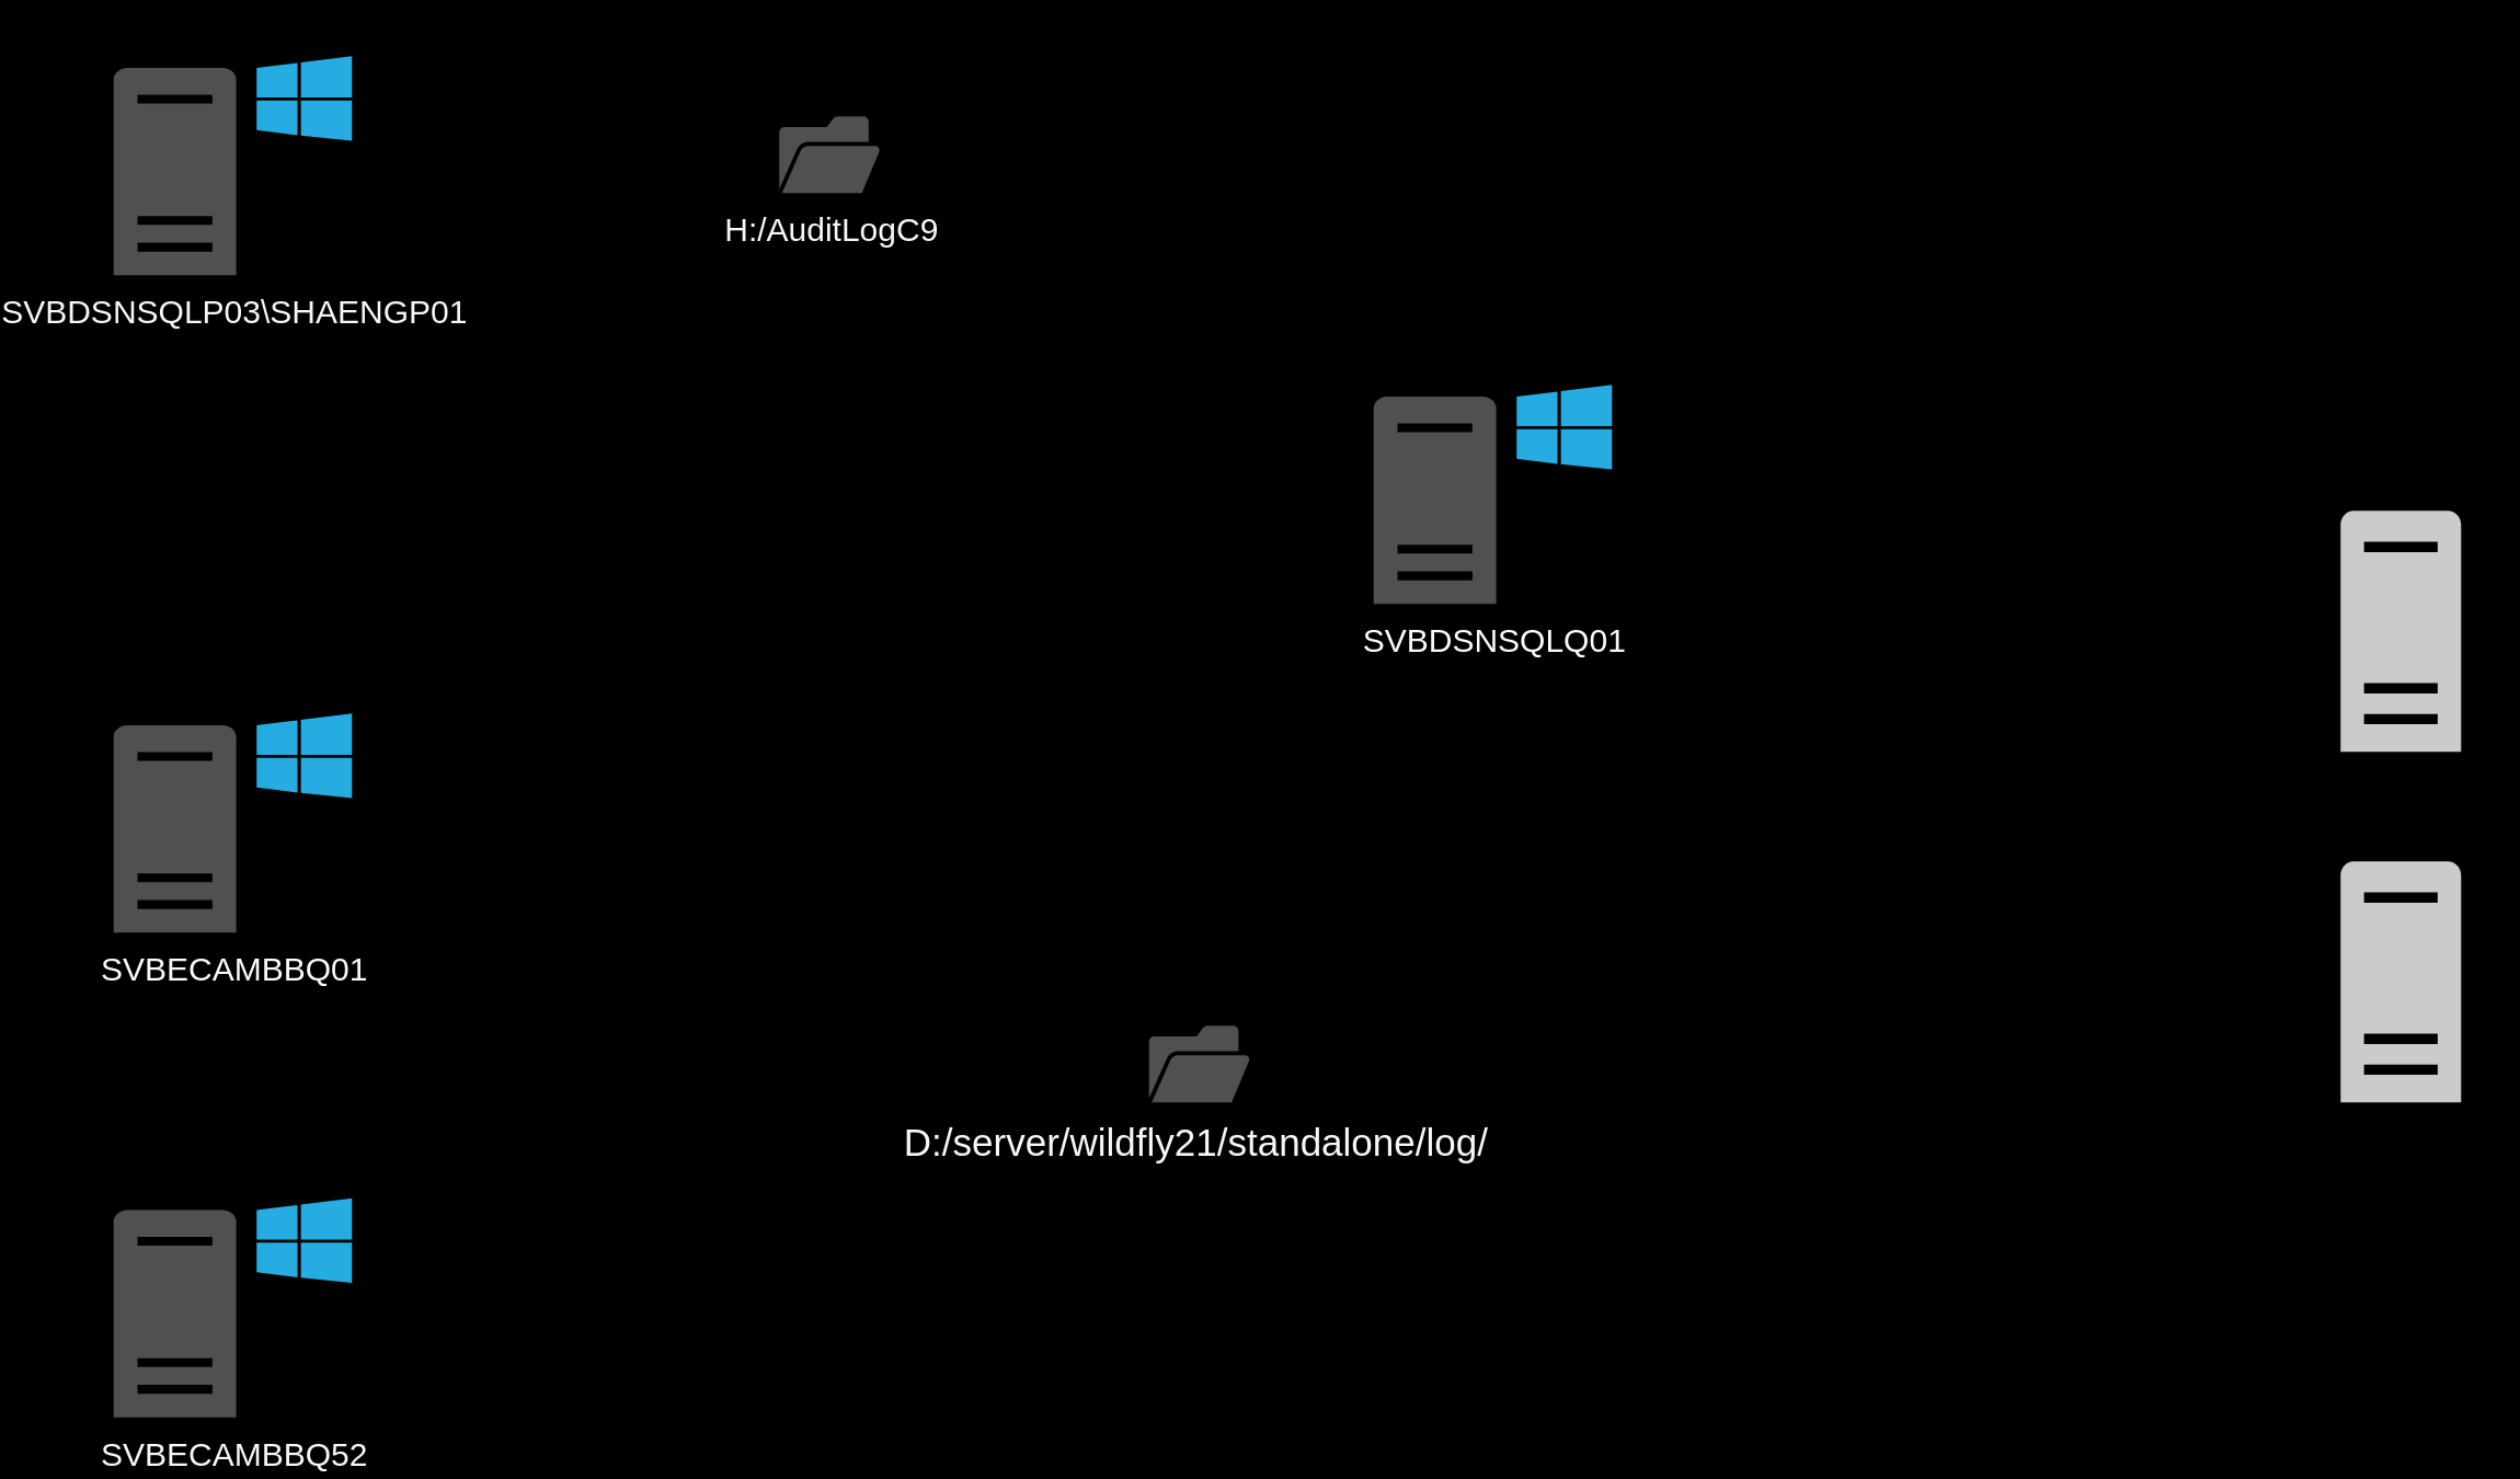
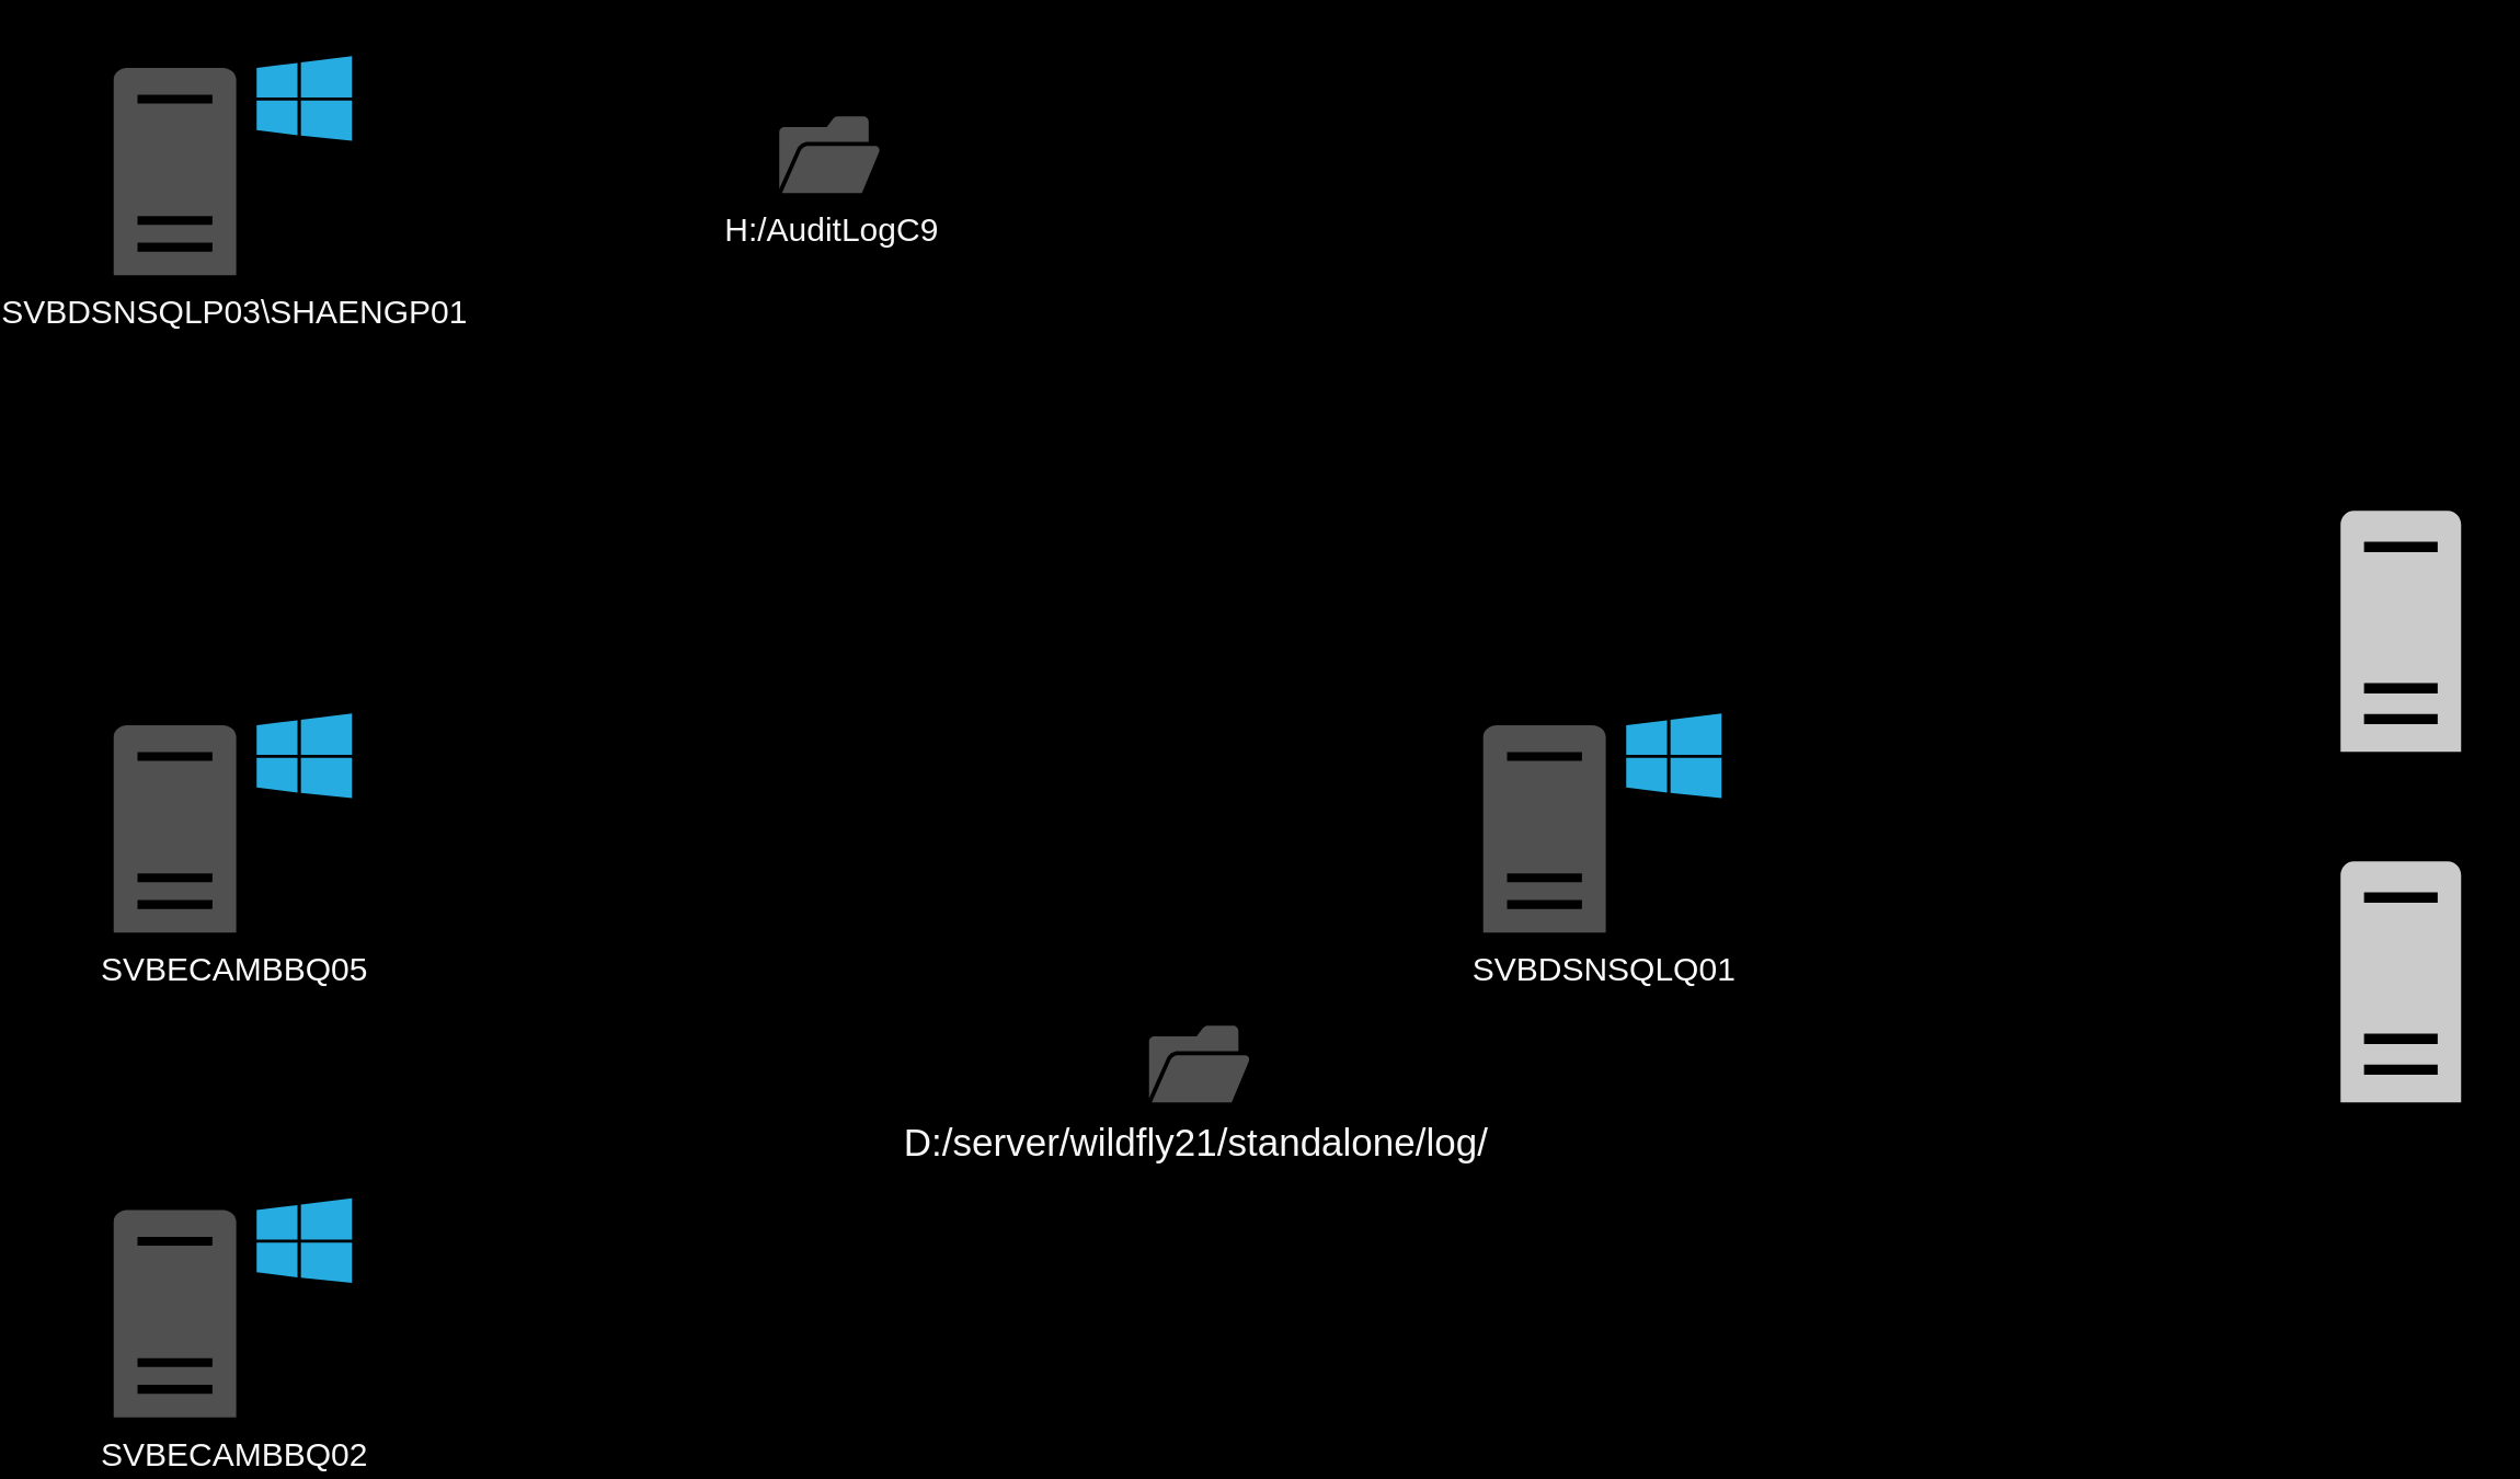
  <mxCell id="0" />
  <mxCell id="1" parent="0" />
  <mxCell id="2" value="" style="edgeStyle=orthogonalEdgeStyle;rounded=0;orthogonalLoop=1;jettySize=auto;html=1;" edge="1" parent="1" source="3" target="5"><mxGeometry relative="1" as="geometry" /></mxCell>
  <mxCell id="3" value="&lt;font color=&quot;#f7f7f7&quot;&gt;SVBDSNSQLP03\SHAENGP01&lt;/font&gt;" style="sketch=0;pointerEvents=1;shadow=0;dashed=0;html=1;strokeColor=none;fillColor=#505050;labelPosition=center;verticalLabelPosition=bottom;verticalAlign=top;outlineConnect=0;align=center;shape=mxgraph.office.servers.windows_server;" vertex="1" parent="1"><mxGeometry x="20" y="20" width="87" height="80" as="geometry" /></mxCell>
  <mxCell id="4" value="" style="sketch=0;pointerEvents=1;shadow=0;dashed=0;html=1;strokeColor=none;labelPosition=center;verticalLabelPosition=bottom;verticalAlign=top;outlineConnect=0;align=center;shape=mxgraph.office.servers.server_generic;fillColor=#CCCBCB;" vertex="1" parent="1"><mxGeometry x="833" y="314" width="44" height="88" as="geometry" /></mxCell>
- <mxCell id="5" value="&lt;font color=&quot;#fcfcfc&quot;&gt;SVBECAMBBQ01&lt;/font&gt;" style="sketch=0;pointerEvents=1;shadow=0;dashed=0;html=1;strokeColor=none;fillColor=#505050;labelPosition=center;verticalLabelPosition=bottom;verticalAlign=top;outlineConnect=0;align=center;shape=mxgraph.office.servers.windows_server;" vertex="1" parent="1"><mxGeometry x="20" y="260" width="87" height="80" as="geometry" /></mxCell>
- <mxCell id="6" value="&lt;font color=&quot;#f7f7f7&quot;&gt;SVBECAMBBQ52&lt;/font&gt;" style="sketch=0;pointerEvents=1;shadow=0;dashed=0;html=1;strokeColor=none;fillColor=#505050;labelPosition=center;verticalLabelPosition=bottom;verticalAlign=top;outlineConnect=0;align=center;shape=mxgraph.office.servers.windows_server;" vertex="1" parent="1"><mxGeometry x="20" y="437" width="87" height="80" as="geometry" /></mxCell>
+ <mxCell id="5" value="&lt;font color=&quot;#fcfcfc&quot;&gt;SVBECAMBBQ05&lt;/font&gt;" style="sketch=0;pointerEvents=1;shadow=0;dashed=0;html=1;strokeColor=none;fillColor=#505050;labelPosition=center;verticalLabelPosition=bottom;verticalAlign=top;outlineConnect=0;align=center;shape=mxgraph.office.servers.windows_server;" vertex="1" parent="1"><mxGeometry x="20" y="260" width="87" height="80" as="geometry" /></mxCell>
+ <mxCell id="6" value="&lt;font color=&quot;#f7f7f7&quot;&gt;SVBECAMBBQ02&lt;/font&gt;" style="sketch=0;pointerEvents=1;shadow=0;dashed=0;html=1;strokeColor=none;fillColor=#505050;labelPosition=center;verticalLabelPosition=bottom;verticalAlign=top;outlineConnect=0;align=center;shape=mxgraph.office.servers.windows_server;" vertex="1" parent="1"><mxGeometry x="20" y="437" width="87" height="80" as="geometry" /></mxCell>
  <mxCell id="7" value="" style="sketch=0;pointerEvents=1;shadow=0;dashed=0;html=1;strokeColor=none;labelPosition=center;verticalLabelPosition=bottom;verticalAlign=top;outlineConnect=0;align=center;shape=mxgraph.office.servers.server_generic;fillColor=#CCCBCB;" vertex="1" parent="1"><mxGeometry x="833" y="186" width="44" height="88" as="geometry" /></mxCell>
- <mxCell id="8" value="&lt;font color=&quot;#fcfcfc&quot;&gt;SVBDSNSQLQ01&lt;/font&gt;" style="sketch=0;pointerEvents=1;shadow=0;dashed=0;html=1;strokeColor=none;fillColor=#505050;labelPosition=center;verticalLabelPosition=bottom;verticalAlign=top;outlineConnect=0;align=center;shape=mxgraph.office.servers.windows_server;" vertex="1" parent="1"><mxGeometry x="480" y="140" width="87" height="80" as="geometry" /></mxCell>
+ <mxCell id="8" value="&lt;font color=&quot;#fcfcfc&quot;&gt;SVBDSNSQLQ01&lt;/font&gt;" style="sketch=0;pointerEvents=1;shadow=0;dashed=0;html=1;strokeColor=none;fillColor=#505050;labelPosition=center;verticalLabelPosition=bottom;verticalAlign=top;outlineConnect=0;align=center;shape=mxgraph.office.servers.windows_server;" vertex="1" parent="1"><mxGeometry x="520" y="260" width="87" height="80" as="geometry" /></mxCell>
  <mxCell id="9" value="&lt;font color=&quot;#f7f7f7&quot;&gt;H:/AuditLogC9&lt;/font&gt;" style="sketch=0;pointerEvents=1;shadow=0;dashed=0;html=1;strokeColor=none;fillColor=#505050;labelPosition=center;verticalLabelPosition=bottom;verticalAlign=top;outlineConnect=0;align=center;shape=mxgraph.office.concepts.folder_open;" vertex="1" parent="1"><mxGeometry x="263" y="42" width="37" height="28" as="geometry" /></mxCell>
  <mxCell id="10" value="&lt;span style=&quot;color: rgb(247, 247, 247); text-wrap: wrap; margin: 0px; padding: 0px; user-select: text; -webkit-user-drag: none; -webkit-tap-highlight-color: transparent; text-align: left; font-size: 10.5pt; font-family: Calibri, sans-serif; line-height: 17px; font-variant-ligatures: none !important;&quot; lang=&quot;EN-US&quot; class=&quot;TextRun SCXO229242887 BCX8&quot; data-contrast=&quot;auto&quot;&gt;D:/server/wildfly21/standalone/log/&lt;/span&gt;&lt;span style=&quot;color: rgb(247, 247, 247); text-wrap: wrap; margin: 0px; padding: 0px; user-select: text; -webkit-user-drag: none; -webkit-tap-highlight-color: transparent; text-align: left; font-size: 10.5pt; line-height: 17px; font-family: Calibri, sans-serif;&quot; class=&quot;EOP SCXO229242887 BCX8&quot;&gt;&amp;nbsp;&lt;/span&gt;" style="sketch=0;pointerEvents=1;shadow=0;dashed=0;html=1;strokeColor=none;fillColor=#505050;labelPosition=center;verticalLabelPosition=bottom;verticalAlign=top;outlineConnect=0;align=center;shape=mxgraph.office.concepts.folder_open;" vertex="1" parent="1"><mxGeometry x="398" y="374" width="37" height="28" as="geometry" /></mxCell>
